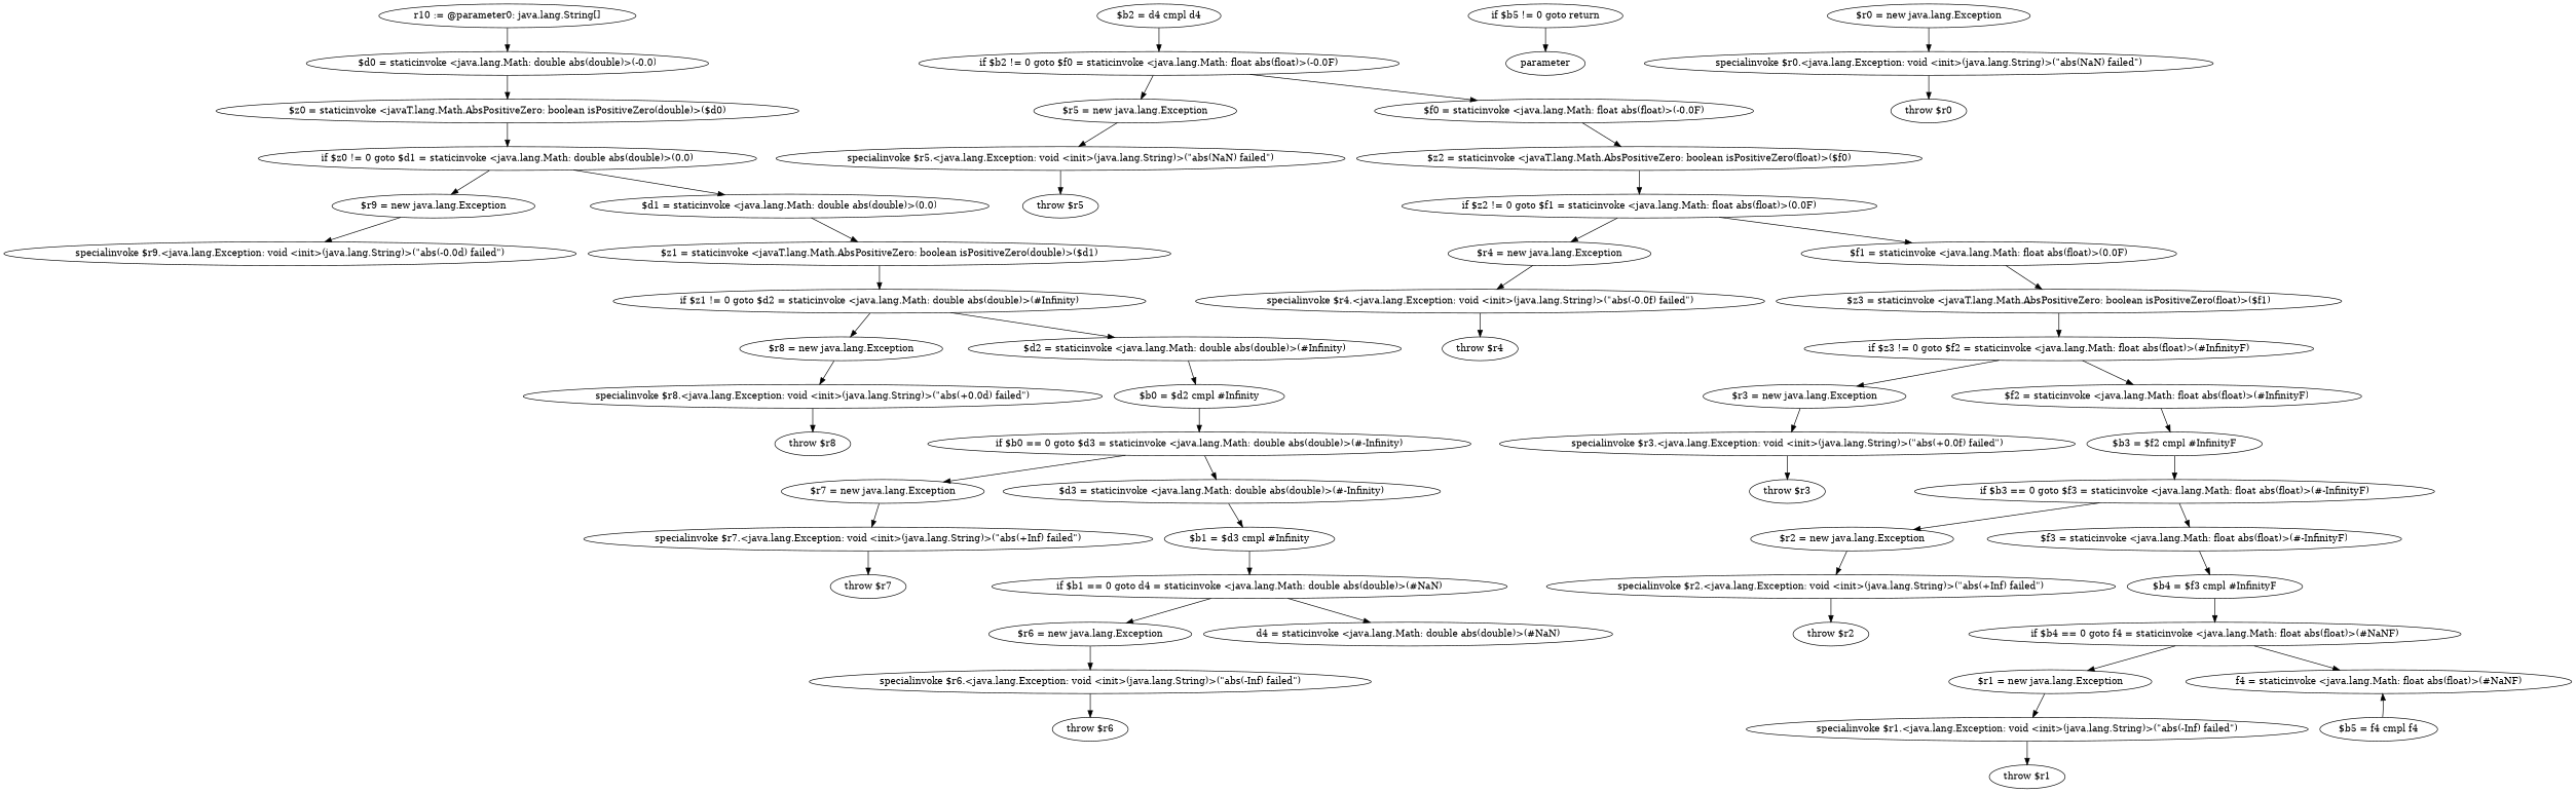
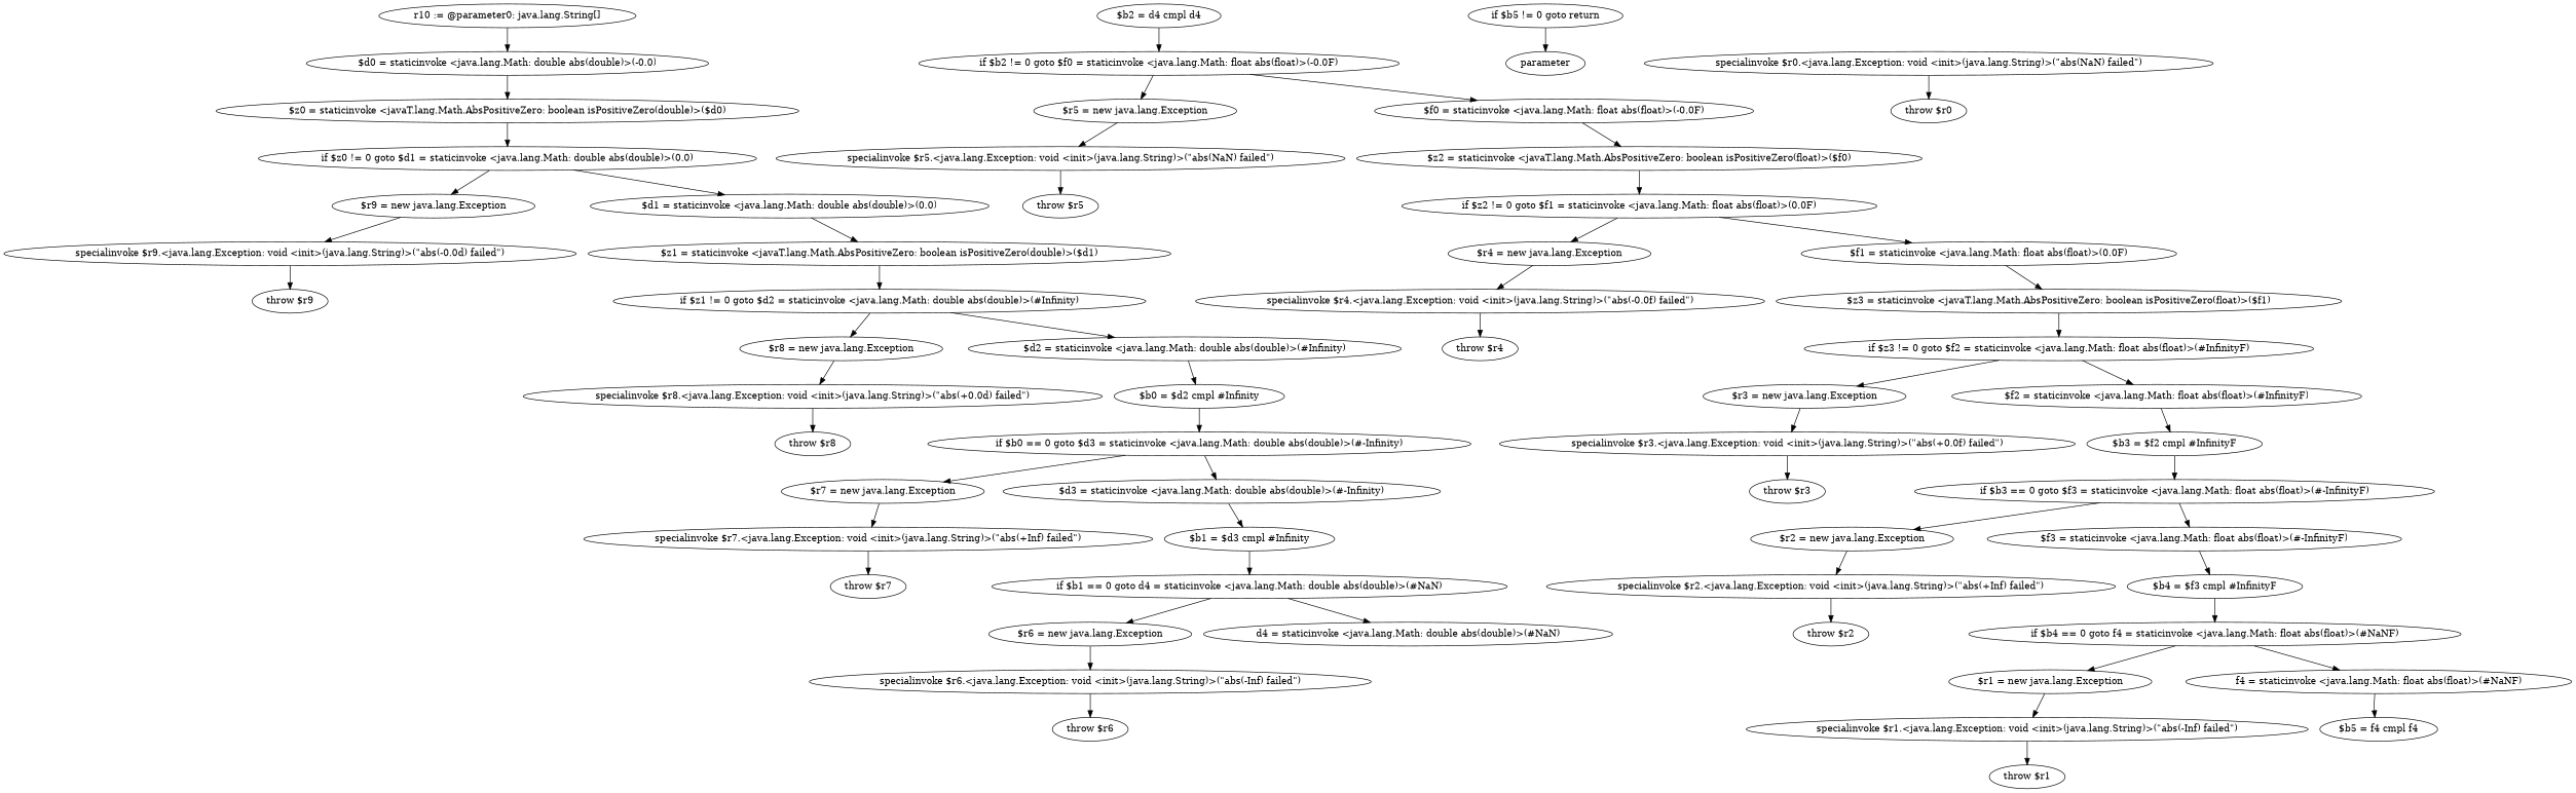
  digraph {
    "r10 := @parameter0: java.lang.String[]"
    "$d0 = staticinvoke <java.lang.Math: double abs(double)>(-0.0)"
    "$z0 = staticinvoke <javaT.lang.Math.AbsPositiveZero: boolean isPositiveZero(double)>($d0)"
    "if $z0 != 0 goto $d1 = staticinvoke <java.lang.Math: double abs(double)>(0.0)"
    "$r9 = new java.lang.Exception"
    "$d1 = staticinvoke <java.lang.Math: double abs(double)>(0.0)"
    "specialinvoke $r9.<java.lang.Exception: void <init>(java.lang.String)>(\"abs(-0.0d) failed\")"
    "$z1 = staticinvoke <javaT.lang.Math.AbsPositiveZero: boolean isPositiveZero(double)>($d1)"
+   "throw $r9"
    "if $z1 != 0 goto $d2 = staticinvoke <java.lang.Math: double abs(double)>(#Infinity)"
    "$r8 = new java.lang.Exception"
    "$d2 = staticinvoke <java.lang.Math: double abs(double)>(#Infinity)"
    "specialinvoke $r8.<java.lang.Exception: void <init>(java.lang.String)>(\"abs(+0.0d) failed\")"
    "$b0 = $d2 cmpl #Infinity"
    "throw $r8"
    "if $b0 == 0 goto $d3 = staticinvoke <java.lang.Math: double abs(double)>(#-Infinity)"
    "$r7 = new java.lang.Exception"
    "$d3 = staticinvoke <java.lang.Math: double abs(double)>(#-Infinity)"
    "specialinvoke $r7.<java.lang.Exception: void <init>(java.lang.String)>(\"abs(+Inf) failed\")"
    "$b1 = $d3 cmpl #Infinity"
    "throw $r7"
    "if $b1 == 0 goto d4 = staticinvoke <java.lang.Math: double abs(double)>(#NaN)"
    "$r6 = new java.lang.Exception"
    "d4 = staticinvoke <java.lang.Math: double abs(double)>(#NaN)"
    "specialinvoke $r6.<java.lang.Exception: void <init>(java.lang.String)>(\"abs(-Inf) failed\")"
    "throw $r6"
    "$b2 = d4 cmpl d4"
    "if $b2 != 0 goto $f0 = staticinvoke <java.lang.Math: float abs(float)>(-0.0F)"
    "$r5 = new java.lang.Exception"
    "$f0 = staticinvoke <java.lang.Math: float abs(float)>(-0.0F)"
    "specialinvoke $r5.<java.lang.Exception: void <init>(java.lang.String)>(\"abs(NaN) failed\")"
    "$z2 = staticinvoke <javaT.lang.Math.AbsPositiveZero: boolean isPositiveZero(float)>($f0)"
    "throw $r5"
    "if $z2 != 0 goto $f1 = staticinvoke <java.lang.Math: float abs(float)>(0.0F)"
    "$r4 = new java.lang.Exception"
    "$f1 = staticinvoke <java.lang.Math: float abs(float)>(0.0F)"
    "specialinvoke $r4.<java.lang.Exception: void <init>(java.lang.String)>(\"abs(-0.0f) failed\")"
    "$z3 = staticinvoke <javaT.lang.Math.AbsPositiveZero: boolean isPositiveZero(float)>($f1)"
    "throw $r4"
    "if $z3 != 0 goto $f2 = staticinvoke <java.lang.Math: float abs(float)>(#InfinityF)"
    "$r3 = new java.lang.Exception"
    "$f2 = staticinvoke <java.lang.Math: float abs(float)>(#InfinityF)"
    "specialinvoke $r3.<java.lang.Exception: void <init>(java.lang.String)>(\"abs(+0.0f) failed\")"
    "$b3 = $f2 cmpl #InfinityF"
    "throw $r3"
    "if $b3 == 0 goto $f3 = staticinvoke <java.lang.Math: float abs(float)>(#-InfinityF)"
    "$r2 = new java.lang.Exception"
    "$f3 = staticinvoke <java.lang.Math: float abs(float)>(#-InfinityF)"
    "specialinvoke $r2.<java.lang.Exception: void <init>(java.lang.String)>(\"abs(+Inf) failed\")"
    "$b4 = $f3 cmpl #InfinityF"
    "throw $r2"
    "if $b4 == 0 goto f4 = staticinvoke <java.lang.Math: float abs(float)>(#NaNF)"
    "$r1 = new java.lang.Exception"
    "f4 = staticinvoke <java.lang.Math: float abs(float)>(#NaNF)"
    "specialinvoke $r1.<java.lang.Exception: void <init>(java.lang.String)>(\"abs(-Inf) failed\")"
    "$b5 = f4 cmpl f4"
    "throw $r1"
    n58 [label=parameter]
    "if $b5 != 0 goto return"
-   "$r0 = new java.lang.Exception"
    "specialinvoke $r0.<java.lang.Exception: void <init>(java.lang.String)>(\"abs(NaN) failed\")"
    "throw $r0"
    "r10 := @parameter0: java.lang.String[]" -> "$d0 = staticinvoke <java.lang.Math: double abs(double)>(-0.0)"
    "$d0 = staticinvoke <java.lang.Math: double abs(double)>(-0.0)" -> "$z0 = staticinvoke <javaT.lang.Math.AbsPositiveZero: boolean isPositiveZero(double)>($d0)"
    "$z0 = staticinvoke <javaT.lang.Math.AbsPositiveZero: boolean isPositiveZero(double)>($d0)" -> "if $z0 != 0 goto $d1 = staticinvoke <java.lang.Math: double abs(double)>(0.0)"
    "if $z0 != 0 goto $d1 = staticinvoke <java.lang.Math: double abs(double)>(0.0)" -> "$r9 = new java.lang.Exception"
    "if $z0 != 0 goto $d1 = staticinvoke <java.lang.Math: double abs(double)>(0.0)" -> "$d1 = staticinvoke <java.lang.Math: double abs(double)>(0.0)"
    "$r9 = new java.lang.Exception" -> "specialinvoke $r9.<java.lang.Exception: void <init>(java.lang.String)>(\"abs(-0.0d) failed\")"
    "$d1 = staticinvoke <java.lang.Math: double abs(double)>(0.0)" -> "$z1 = staticinvoke <javaT.lang.Math.AbsPositiveZero: boolean isPositiveZero(double)>($d1)"
+   "specialinvoke $r9.<java.lang.Exception: void <init>(java.lang.String)>(\"abs(-0.0d) failed\")" -> "throw $r9"
    "$z1 = staticinvoke <javaT.lang.Math.AbsPositiveZero: boolean isPositiveZero(double)>($d1)" -> "if $z1 != 0 goto $d2 = staticinvoke <java.lang.Math: double abs(double)>(#Infinity)"
    "if $z1 != 0 goto $d2 = staticinvoke <java.lang.Math: double abs(double)>(#Infinity)" -> "$r8 = new java.lang.Exception"
    "if $z1 != 0 goto $d2 = staticinvoke <java.lang.Math: double abs(double)>(#Infinity)" -> "$d2 = staticinvoke <java.lang.Math: double abs(double)>(#Infinity)"
    "$r8 = new java.lang.Exception" -> "specialinvoke $r8.<java.lang.Exception: void <init>(java.lang.String)>(\"abs(+0.0d) failed\")"
    "$d2 = staticinvoke <java.lang.Math: double abs(double)>(#Infinity)" -> "$b0 = $d2 cmpl #Infinity"
    "specialinvoke $r8.<java.lang.Exception: void <init>(java.lang.String)>(\"abs(+0.0d) failed\")" -> "throw $r8"
    "$b0 = $d2 cmpl #Infinity" -> "if $b0 == 0 goto $d3 = staticinvoke <java.lang.Math: double abs(double)>(#-Infinity)"
    "if $b0 == 0 goto $d3 = staticinvoke <java.lang.Math: double abs(double)>(#-Infinity)" -> "$r7 = new java.lang.Exception"
    "if $b0 == 0 goto $d3 = staticinvoke <java.lang.Math: double abs(double)>(#-Infinity)" -> "$d3 = staticinvoke <java.lang.Math: double abs(double)>(#-Infinity)"
    "$r7 = new java.lang.Exception" -> "specialinvoke $r7.<java.lang.Exception: void <init>(java.lang.String)>(\"abs(+Inf) failed\")"
    "$d3 = staticinvoke <java.lang.Math: double abs(double)>(#-Infinity)" -> "$b1 = $d3 cmpl #Infinity"
    "specialinvoke $r7.<java.lang.Exception: void <init>(java.lang.String)>(\"abs(+Inf) failed\")" -> "throw $r7"
    "$b1 = $d3 cmpl #Infinity" -> "if $b1 == 0 goto d4 = staticinvoke <java.lang.Math: double abs(double)>(#NaN)"
    "if $b1 == 0 goto d4 = staticinvoke <java.lang.Math: double abs(double)>(#NaN)" -> "$r6 = new java.lang.Exception"
    "if $b1 == 0 goto d4 = staticinvoke <java.lang.Math: double abs(double)>(#NaN)" -> "d4 = staticinvoke <java.lang.Math: double abs(double)>(#NaN)"
    "$r6 = new java.lang.Exception" -> "specialinvoke $r6.<java.lang.Exception: void <init>(java.lang.String)>(\"abs(-Inf) failed\")"
    "specialinvoke $r6.<java.lang.Exception: void <init>(java.lang.String)>(\"abs(-Inf) failed\")" -> "throw $r6"
    "$b2 = d4 cmpl d4" -> "if $b2 != 0 goto $f0 = staticinvoke <java.lang.Math: float abs(float)>(-0.0F)"
    "if $b2 != 0 goto $f0 = staticinvoke <java.lang.Math: float abs(float)>(-0.0F)" -> "$r5 = new java.lang.Exception"
    "if $b2 != 0 goto $f0 = staticinvoke <java.lang.Math: float abs(float)>(-0.0F)" -> "$f0 = staticinvoke <java.lang.Math: float abs(float)>(-0.0F)"
    "$r5 = new java.lang.Exception" -> "specialinvoke $r5.<java.lang.Exception: void <init>(java.lang.String)>(\"abs(NaN) failed\")"
    "$f0 = staticinvoke <java.lang.Math: float abs(float)>(-0.0F)" -> "$z2 = staticinvoke <javaT.lang.Math.AbsPositiveZero: boolean isPositiveZero(float)>($f0)"
    "specialinvoke $r5.<java.lang.Exception: void <init>(java.lang.String)>(\"abs(NaN) failed\")" -> "throw $r5"
    "$z2 = staticinvoke <javaT.lang.Math.AbsPositiveZero: boolean isPositiveZero(float)>($f0)" -> "if $z2 != 0 goto $f1 = staticinvoke <java.lang.Math: float abs(float)>(0.0F)"
    "if $z2 != 0 goto $f1 = staticinvoke <java.lang.Math: float abs(float)>(0.0F)" -> "$r4 = new java.lang.Exception"
    "if $z2 != 0 goto $f1 = staticinvoke <java.lang.Math: float abs(float)>(0.0F)" -> "$f1 = staticinvoke <java.lang.Math: float abs(float)>(0.0F)"
    "$r4 = new java.lang.Exception" -> "specialinvoke $r4.<java.lang.Exception: void <init>(java.lang.String)>(\"abs(-0.0f) failed\")"
    "$f1 = staticinvoke <java.lang.Math: float abs(float)>(0.0F)" -> "$z3 = staticinvoke <javaT.lang.Math.AbsPositiveZero: boolean isPositiveZero(float)>($f1)"
    "specialinvoke $r4.<java.lang.Exception: void <init>(java.lang.String)>(\"abs(-0.0f) failed\")" -> "throw $r4"
    "$z3 = staticinvoke <javaT.lang.Math.AbsPositiveZero: boolean isPositiveZero(float)>($f1)" -> "if $z3 != 0 goto $f2 = staticinvoke <java.lang.Math: float abs(float)>(#InfinityF)"
    "if $z3 != 0 goto $f2 = staticinvoke <java.lang.Math: float abs(float)>(#InfinityF)" -> "$r3 = new java.lang.Exception"
    "if $z3 != 0 goto $f2 = staticinvoke <java.lang.Math: float abs(float)>(#InfinityF)" -> "$f2 = staticinvoke <java.lang.Math: float abs(float)>(#InfinityF)"
    "$r3 = new java.lang.Exception" -> "specialinvoke $r3.<java.lang.Exception: void <init>(java.lang.String)>(\"abs(+0.0f) failed\")"
    "$f2 = staticinvoke <java.lang.Math: float abs(float)>(#InfinityF)" -> "$b3 = $f2 cmpl #InfinityF"
    "specialinvoke $r3.<java.lang.Exception: void <init>(java.lang.String)>(\"abs(+0.0f) failed\")" -> "throw $r3"
    "$b3 = $f2 cmpl #InfinityF" -> "if $b3 == 0 goto $f3 = staticinvoke <java.lang.Math: float abs(float)>(#-InfinityF)"
    "if $b3 == 0 goto $f3 = staticinvoke <java.lang.Math: float abs(float)>(#-InfinityF)" -> "$r2 = new java.lang.Exception"
    "if $b3 == 0 goto $f3 = staticinvoke <java.lang.Math: float abs(float)>(#-InfinityF)" -> "$f3 = staticinvoke <java.lang.Math: float abs(float)>(#-InfinityF)"
    "$r2 = new java.lang.Exception" -> "specialinvoke $r2.<java.lang.Exception: void <init>(java.lang.String)>(\"abs(+Inf) failed\")"
    "$f3 = staticinvoke <java.lang.Math: float abs(float)>(#-InfinityF)" -> "$b4 = $f3 cmpl #InfinityF"
    "specialinvoke $r2.<java.lang.Exception: void <init>(java.lang.String)>(\"abs(+Inf) failed\")" -> "throw $r2"
    "$b4 = $f3 cmpl #InfinityF" -> "if $b4 == 0 goto f4 = staticinvoke <java.lang.Math: float abs(float)>(#NaNF)"
    "if $b4 == 0 goto f4 = staticinvoke <java.lang.Math: float abs(float)>(#NaNF)" -> "$r1 = new java.lang.Exception"
    "if $b4 == 0 goto f4 = staticinvoke <java.lang.Math: float abs(float)>(#NaNF)" -> "f4 = staticinvoke <java.lang.Math: float abs(float)>(#NaNF)"
    "$r1 = new java.lang.Exception" -> "specialinvoke $r1.<java.lang.Exception: void <init>(java.lang.String)>(\"abs(-Inf) failed\")"
-   "$b5 = f4 cmpl f4" -> "f4 = staticinvoke <java.lang.Math: float abs(float)>(#NaNF)"
+   "f4 = staticinvoke <java.lang.Math: float abs(float)>(#NaNF)" -> "$b5 = f4 cmpl f4"
    "specialinvoke $r1.<java.lang.Exception: void <init>(java.lang.String)>(\"abs(-Inf) failed\")" -> "throw $r1"
    "if $b5 != 0 goto return" -> n58
-   "$r0 = new java.lang.Exception" -> "specialinvoke $r0.<java.lang.Exception: void <init>(java.lang.String)>(\"abs(NaN) failed\")"
    "specialinvoke $r0.<java.lang.Exception: void <init>(java.lang.String)>(\"abs(NaN) failed\")" -> "throw $r0"
  }
